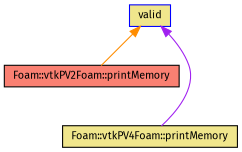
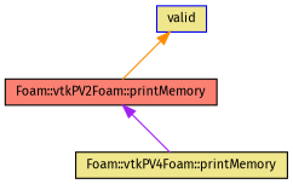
  digraph {
    fontname="Fira Sans"
    rankdir=TB
    node [color=black fillcolor=khaki fontname="Fira Sans" fontsize=10 shape=record style=filled]
    edge [dir=back fontname="Fira Sans" fontsize=10 labelfontname=Helvetica labelfontsize=10 style=solid]
    n1 [color=blue fontcolor=black height=0.2 label=valid width=0.4]
    n2 [fillcolor=salmon height=0.2 label="Foam::vtkPV2Foam::printMemory" width=0.4]
    n3 [height=0.2 label="Foam::vtkPV4Foam::printMemory" width=0.4]
    n1 -> n2 [color=darkorange]
-   n1 -> n3 [color=purple]
+   n2 -> n3 [color=purple]
  }
